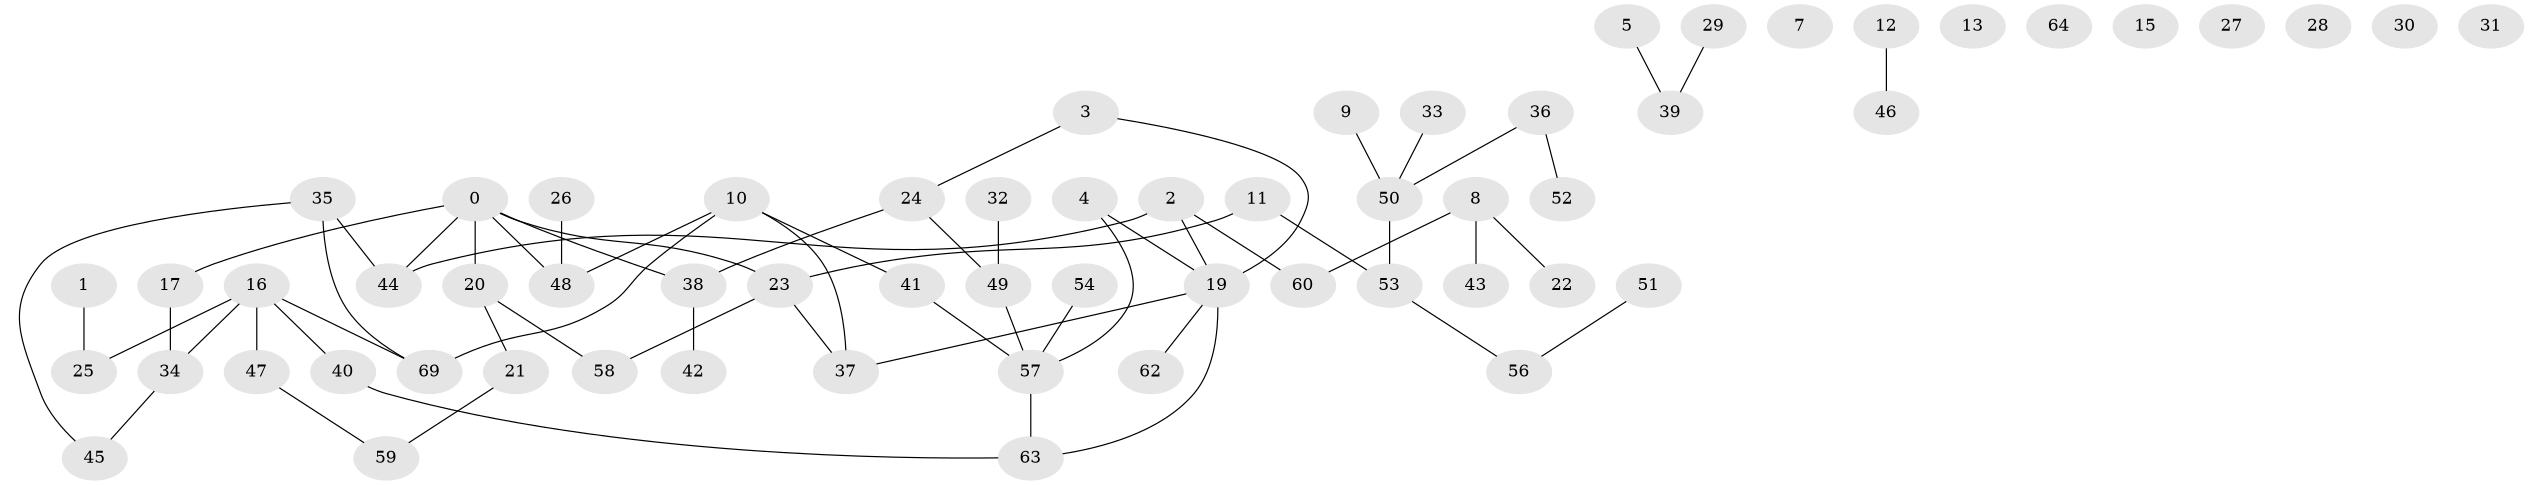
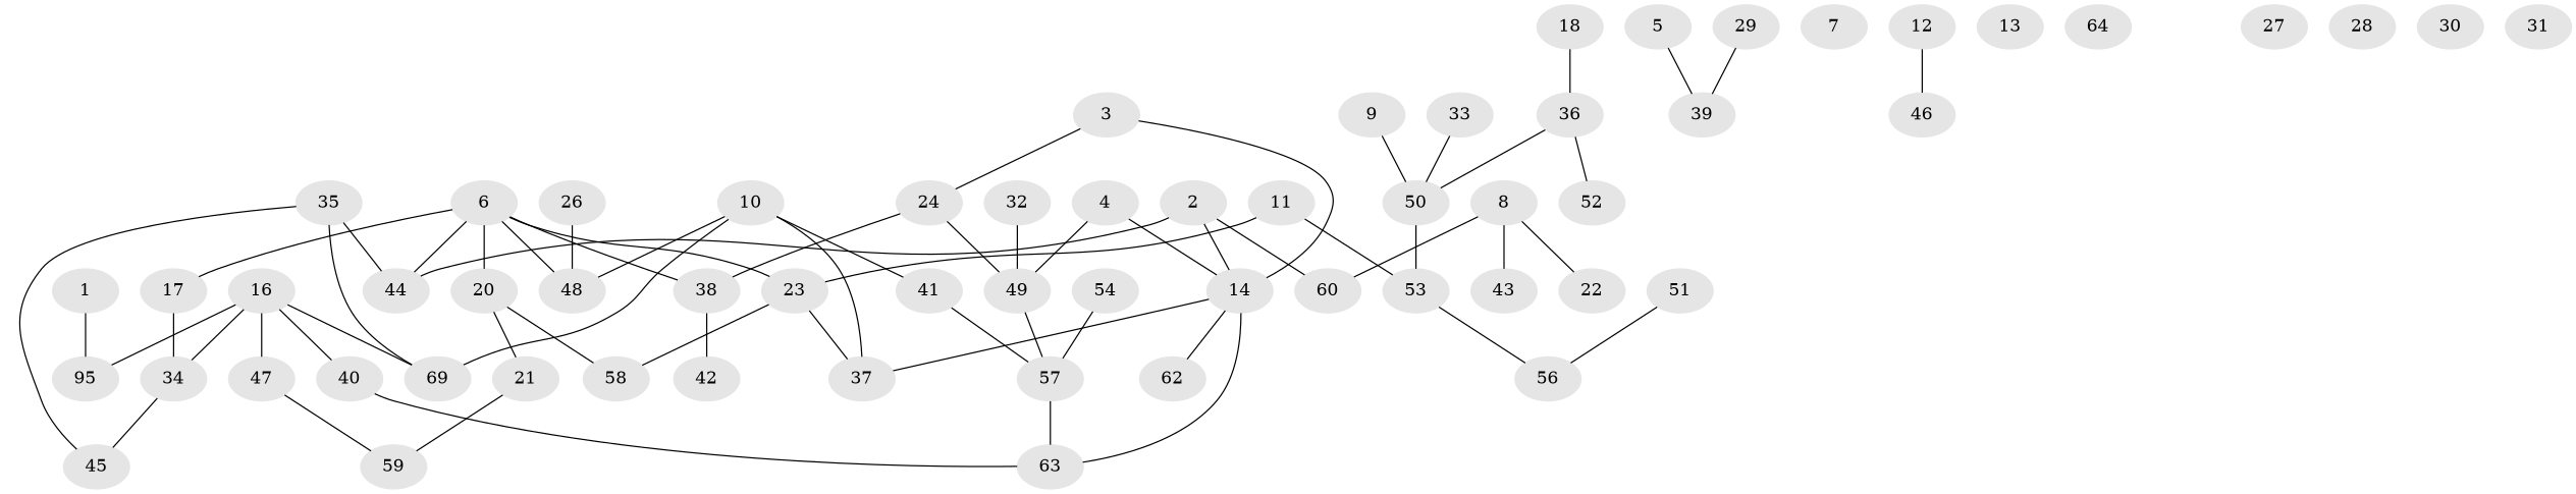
  graph {
    node [color=gray90 style=filled]
    1
-   25
+   25 [label=95]
    47
    59
    2
-   19
+   19 [label=14]
    44
    60
    37
    62
    63
    3
    24
    38
    49
    53
    56
    4
    57
    5
    39
-   6 [label=0]
+   6
    17
    20
    23
    48
    34
    21
    58
    42
    7
    8
    22
    43
    9
    50
    10
    41
    n39 [label=69]
    11
    12
    46
    13
    n44 [label=64]
-   15
    16
    40
    45
+   18
    36
    52
    26
    27
    28
    29
    30
    31
    32
    33
    35
    51
    54
    1 -- 25
    47 -- 59
    2 -- 19
    2 -- 44
    2 -- 60
    19 -- 37
    19 -- 62
    19 -- 63
    3 -- 19
    3 -- 24
    24 -- 38
    24 -- 49
    38 -- 42
    49 -- 57
    53 -- 56
    4 -- 19
-   4 -- 57
+   4 -- 49
    57 -- 63
    5 -- 39
    6 -- 44
    6 -- 38
    6 -- 17
    6 -- 20
    6 -- 23
    6 -- 48
    17 -- 34
    20 -- 21
    20 -- 58
    23 -- 37
    23 -- 58
    34 -- 45
    21 -- 59
    8 -- 60
    8 -- 22
    8 -- 43
    9 -- 50
    50 -- 53
    10 -- 37
    10 -- 48
    10 -- 41
    10 -- n39
    41 -- 57
    11 -- 53
    11 -- 23
    12 -- 46
    16 -- 25
    16 -- 47
    16 -- 34
    16 -- n39
    16 -- 40
    40 -- 63
+   18 -- 36
    36 -- 50
    36 -- 52
    26 -- 48
    29 -- 39
    32 -- 49
    33 -- 50
    35 -- 44
    35 -- n39
    35 -- 45
    51 -- 56
    54 -- 57
  }
